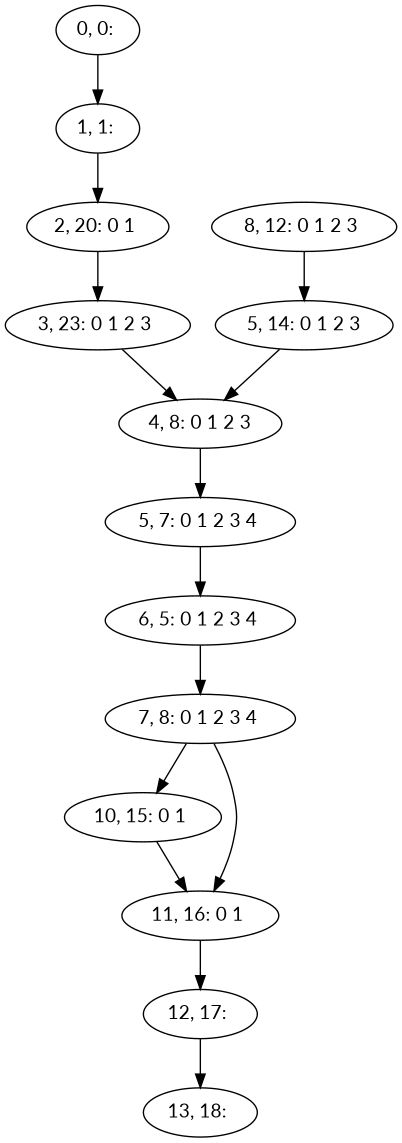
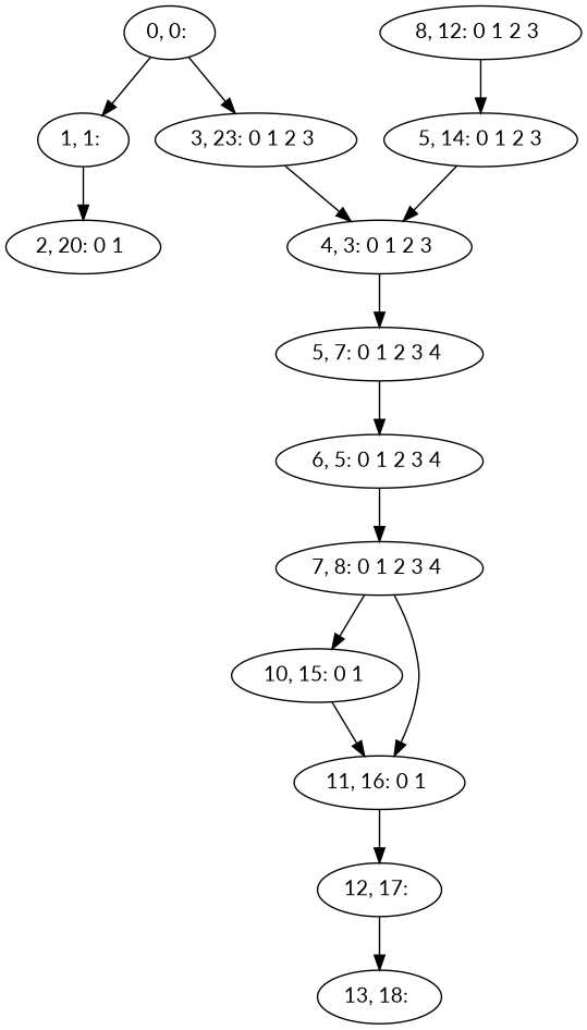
  digraph {
    fontname=Lato
    node [fontname=Lato]
    edge [fontname=Lato]
    n1 [label="0, 0: "]
    n2 [label="1, 1: "]
    n3 [label="2, 20: 0 1 "]
    n4 [label="3, 23: 0 1 2 3 "]
-   n5 [label="4, 8: 0 1 2 3"]
+   n5 [label="4, 3: 0 1 2 3 "]
    n6 [label="5, 7: 0 1 2 3 4 "]
    n7 [label="6, 5: 0 1 2 3 4 "]
    n8 [label="7, 8: 0 1 2 3 4 "]
    n9 [label="10, 15: 0 1 "]
    n10 [label="11, 16: 0 1 "]
    n11 [label="8, 12: 0 1 2 3 "]
    n12 [label="5, 14: 0 1 2 3"]
    n13 [label="12, 17: "]
    n14 [label="13, 18: "]
    n1 -> n2
    n2 -> n3
-   n3 -> n4
+   n1 -> n4
    n4 -> n5
    n5 -> n6
    n6 -> n7
    n7 -> n8
    n8 -> n9
    n8 -> n10
    n9 -> n10
    n10 -> n13
    n11 -> n12
    n12 -> n5
    n13 -> n14
  }
